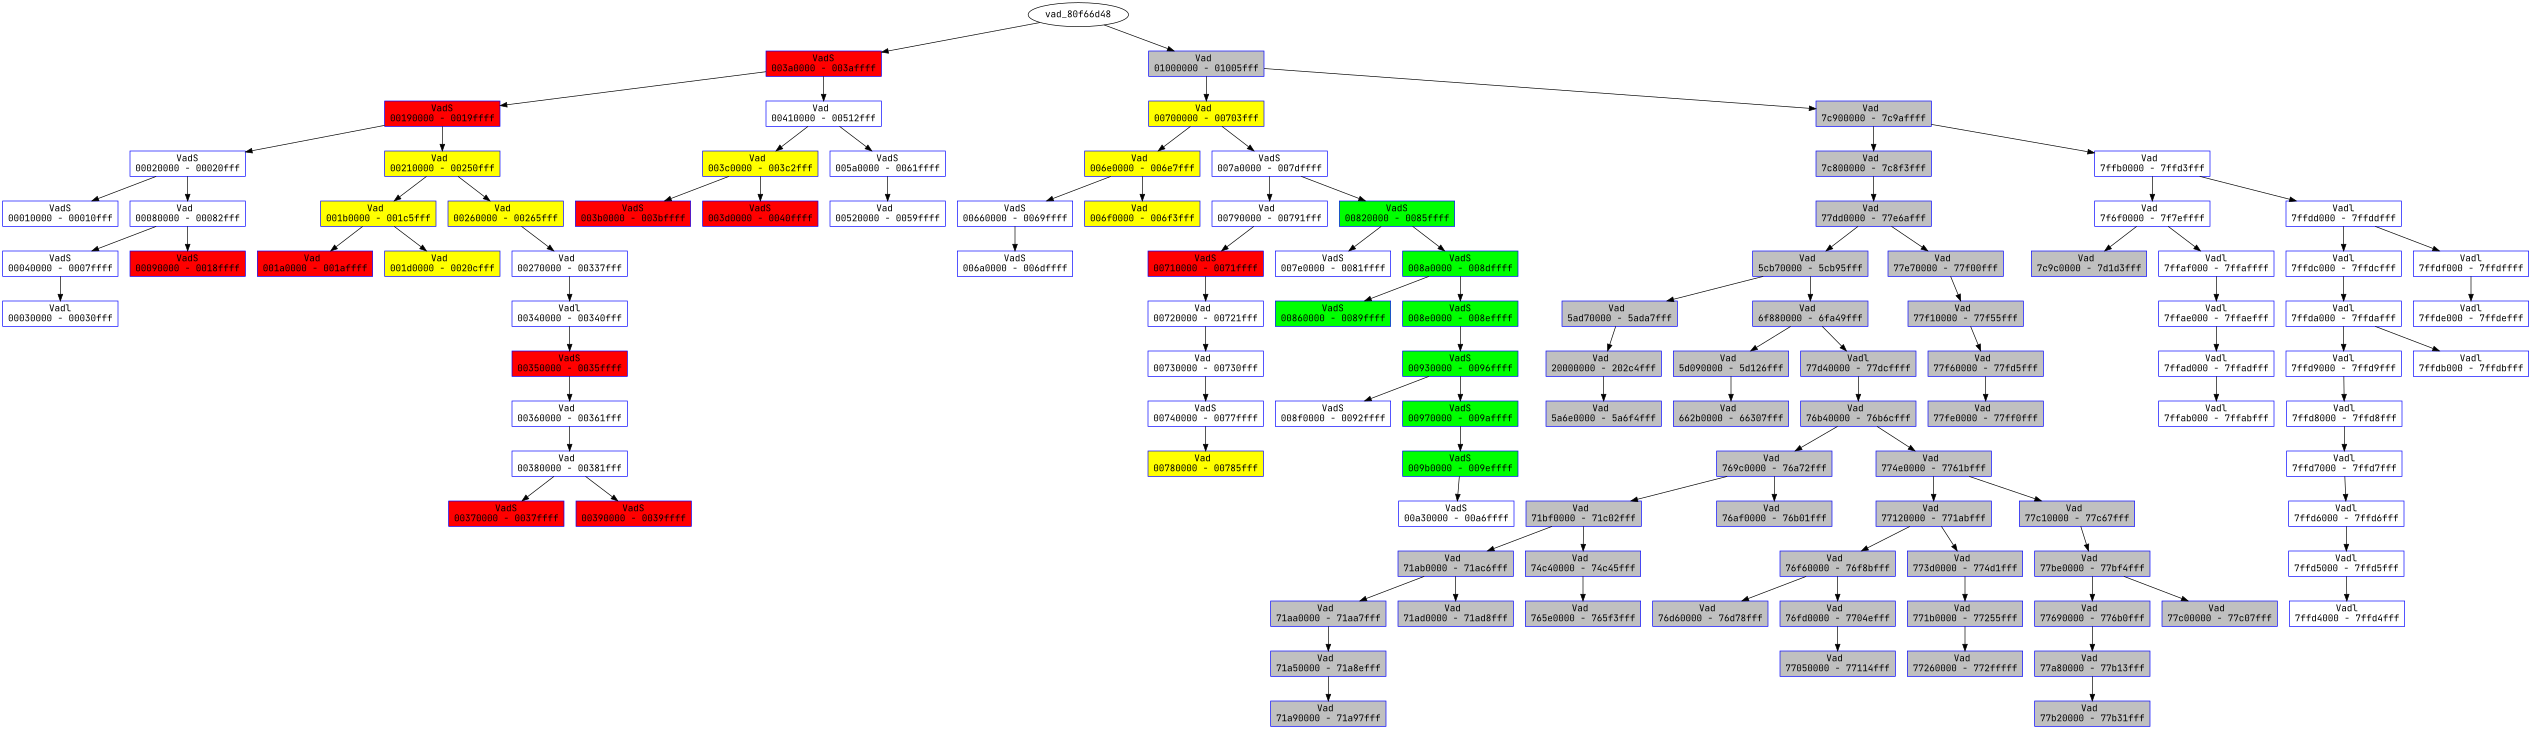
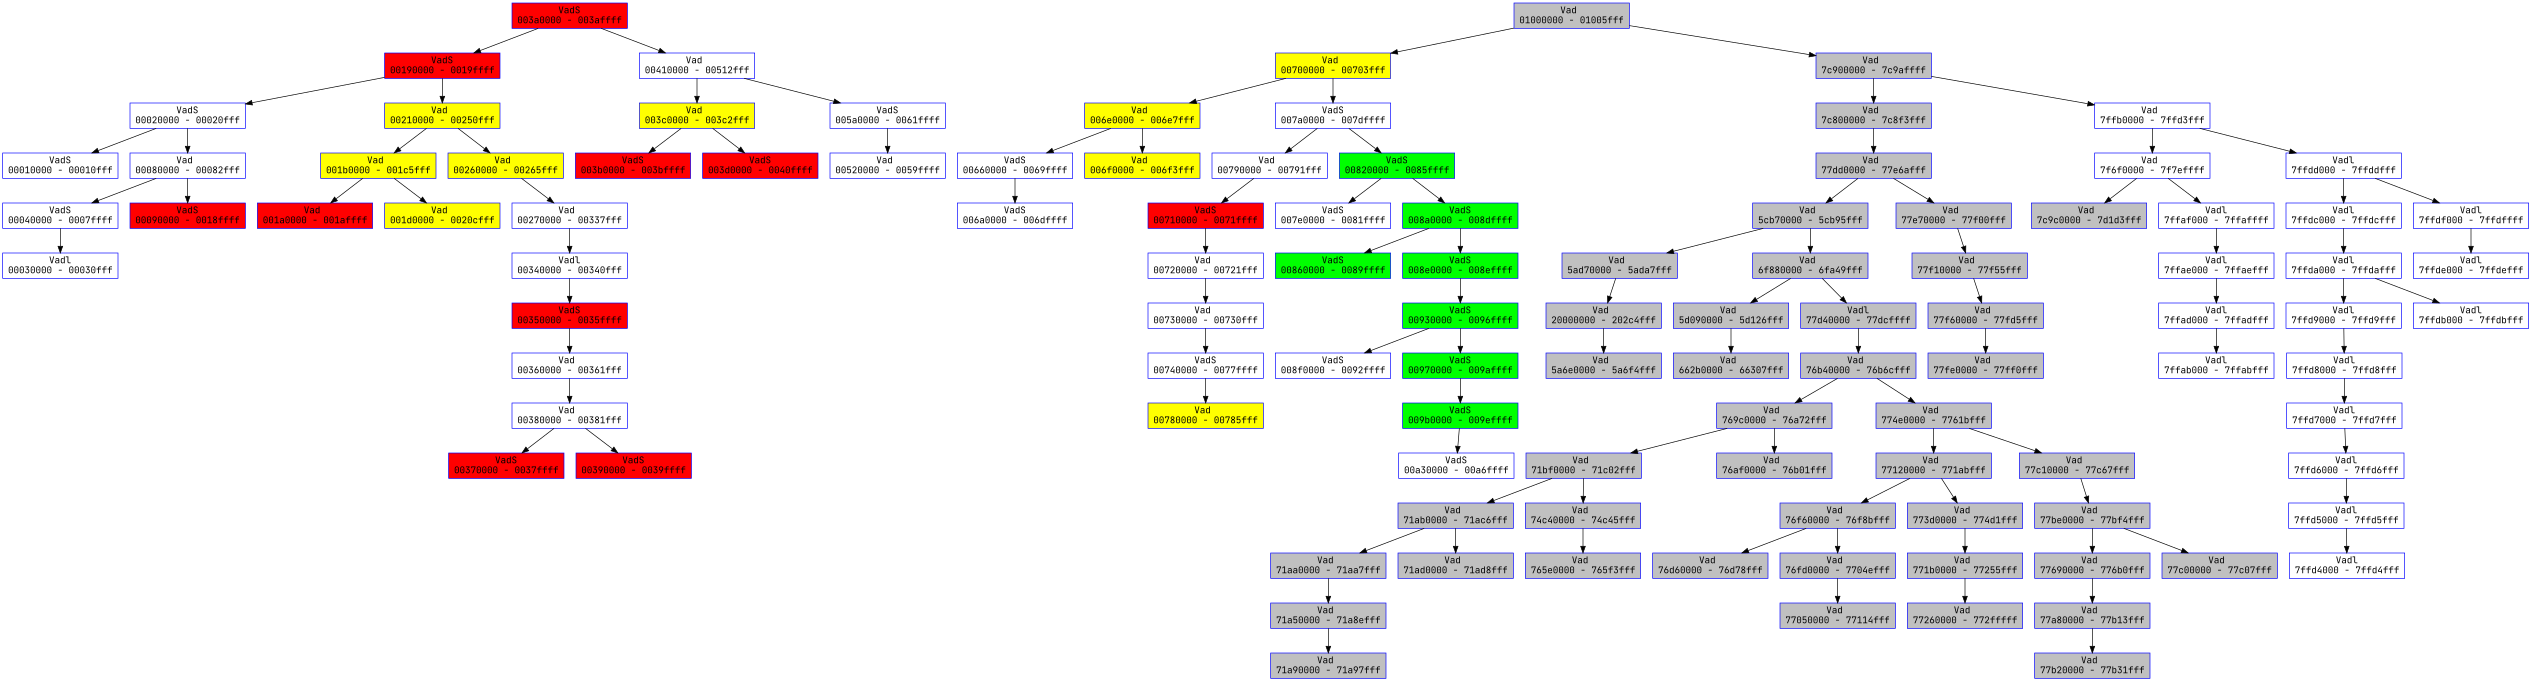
  digraph {
    rankdir=TB
    fontname="JetBrains Mono"
    node [color=blue fillcolor=gray shape=record style=filled fontname="JetBrains Mono"]
    edge [fontname="JetBrains Mono"]
    n1 [fillcolor=red label="{ VadS\n003a0000 - 003affff }"]
-   vad_80f66d48 [color="" fillcolor="" shape="" style=""]
    n3 [label="{ Vad \n01000000 - 01005fff }"]
    n4 [fillcolor=red label="{ VadS\n00190000 - 0019ffff }"]
    n5 [fillcolor=white label="{ Vad \n00410000 - 00512fff }"]
    n6 [fillcolor=white label="{ VadS\n00020000 - 00020fff }"]
    n7 [fillcolor=yellow label="{ Vad \n00210000 - 00250fff }"]
    n8 [fillcolor=white label="{ VadS\n00010000 - 00010fff }"]
    n9 [fillcolor=white label="{ Vad \n00080000 - 00082fff }"]
    n10 [fillcolor=white label="{ VadS\n00040000 - 0007ffff }"]
    n11 [fillcolor=red label="{ VadS\n00090000 - 0018ffff }"]
    n12 [fillcolor=white label="{ Vadl\n00030000 - 00030fff }"]
    n13 [fillcolor=yellow label="{ Vad \n001b0000 - 001c5fff }"]
    n14 [fillcolor=yellow label="{ Vad \n00260000 - 00265fff }"]
    n15 [fillcolor=red label="{ Vad \n001a0000 - 001affff }"]
    n16 [fillcolor=yellow label="{ Vad \n001d0000 - 0020cfff }"]
    n17 [fillcolor=white label="{ Vad \n00270000 - 00337fff }"]
    n18 [fillcolor=white label="{ Vadl\n00340000 - 00340fff }"]
    n19 [fillcolor=red label="{ VadS\n00350000 - 0035ffff }"]
    n20 [fillcolor=white label="{ Vad \n00360000 - 00361fff }"]
    n21 [fillcolor=white label="{ Vad \n00380000 - 00381fff }"]
    n22 [fillcolor=red label="{ VadS\n00370000 - 0037ffff }"]
    n23 [fillcolor=red label="{ VadS\n00390000 - 0039ffff }"]
    n24 [fillcolor=yellow label="{ Vad \n003c0000 - 003c2fff }"]
    n25 [fillcolor=white label="{ VadS\n005a0000 - 0061ffff }"]
    n26 [fillcolor=red label="{ VadS\n003b0000 - 003bffff }"]
    n27 [fillcolor=red label="{ VadS\n003d0000 - 0040ffff }"]
    n28 [fillcolor=white label="{ Vad \n00520000 - 0059ffff }"]
    n29 [fillcolor=yellow label="{ Vad \n00700000 - 00703fff }"]
    n30 [label="{ Vad \n7c900000 - 7c9affff }"]
    n31 [fillcolor=yellow label="{ Vad \n006e0000 - 006e7fff }"]
    n32 [fillcolor=white label="{ VadS\n007a0000 - 007dffff }"]
    n33 [fillcolor=white label="{ VadS\n00660000 - 0069ffff }"]
    n34 [fillcolor=yellow label="{ Vad \n006f0000 - 006f3fff }"]
    n35 [fillcolor=white label="{ VadS\n006a0000 - 006dffff }"]
    n36 [fillcolor=white label="{ Vad \n00790000 - 00791fff }"]
    n37 [fillcolor=green label="{ VadS\n00820000 - 0085ffff }"]
    n38 [fillcolor=red label="{ VadS\n00710000 - 0071ffff }"]
    n39 [fillcolor=white label="{ Vad \n00720000 - 00721fff }"]
    n40 [fillcolor=white label="{ Vad \n00730000 - 00730fff }"]
    n41 [fillcolor=white label="{ VadS\n00740000 - 0077ffff }"]
    n42 [fillcolor=yellow label="{ Vad \n00780000 - 00785fff }"]
    n43 [fillcolor=white label="{ VadS\n007e0000 - 0081ffff }"]
    n44 [fillcolor=green label="{ VadS\n008a0000 - 008dffff }"]
    n45 [fillcolor=green label="{ VadS\n00860000 - 0089ffff }"]
    n46 [fillcolor=green label="{ VadS\n008e0000 - 008effff }"]
    n47 [fillcolor=green label="{ VadS\n00930000 - 0096ffff }"]
    n48 [fillcolor=white label="{ VadS\n008f0000 - 0092ffff }"]
    n49 [fillcolor=green label="{ VadS\n00970000 - 009affff }"]
    n50 [fillcolor=green label="{ VadS\n009b0000 - 009effff }"]
    n51 [fillcolor=white label="{ VadS\n00a30000 - 00a6ffff }"]
    n52 [label="{ Vad \n7c800000 - 7c8f3fff }"]
    n53 [fillcolor=white label="{ Vad \n7ffb0000 - 7ffd3fff }"]
    n54 [label="{ Vad \n77dd0000 - 77e6afff }"]
    n55 [label="{ Vad \n5cb70000 - 5cb95fff }"]
    n56 [label="{ Vad \n77e70000 - 77f00fff }"]
    n57 [label="{ Vad \n5ad70000 - 5ada7fff }"]
    n58 [label="{ Vad \n6f880000 - 6fa49fff }"]
    n59 [label="{ Vad \n20000000 - 202c4fff }"]
    n60 [label="{ Vad \n5a6e0000 - 5a6f4fff }"]
    n61 [label="{ Vad \n5d090000 - 5d126fff }"]
    n62 [label="{ Vadl\n77d40000 - 77dcffff }"]
    n63 [label="{ Vad \n662b0000 - 66307fff }"]
    n64 [label="{ Vad \n76b40000 - 76b6cfff }"]
    n65 [label="{ Vad \n769c0000 - 76a72fff }"]
    n66 [label="{ Vad \n774e0000 - 7761bfff }"]
    n67 [label="{ Vad \n71bf0000 - 71c02fff }"]
    n68 [label="{ Vad \n76af0000 - 76b01fff }"]
    n69 [label="{ Vad \n71ab0000 - 71ac6fff }"]
    n70 [label="{ Vad \n74c40000 - 74c45fff }"]
    n71 [label="{ Vad \n71aa0000 - 71aa7fff }"]
    n72 [label="{ Vad \n71ad0000 - 71ad8fff }"]
    n73 [label="{ Vad \n71a50000 - 71a8efff }"]
    n74 [label="{ Vad \n71a90000 - 71a97fff }"]
    n75 [label="{ Vad \n765e0000 - 765f3fff }"]
    n76 [label="{ Vad \n77120000 - 771abfff }"]
    n77 [label="{ Vad \n77c10000 - 77c67fff }"]
    n78 [label="{ Vad \n76f60000 - 76f8bfff }"]
    n79 [label="{ Vad \n773d0000 - 774d1fff }"]
    n80 [label="{ Vad \n76d60000 - 76d78fff }"]
    n81 [label="{ Vad \n76fd0000 - 7704efff }"]
    n82 [label="{ Vad \n77050000 - 77114fff }"]
    n83 [label="{ Vad \n771b0000 - 77255fff }"]
    n84 [label="{ Vad \n77260000 - 772fffff }"]
    n85 [label="{ Vad \n77be0000 - 77bf4fff }"]
    n86 [label="{ Vad \n77690000 - 776b0fff }"]
    n87 [label="{ Vad \n77c00000 - 77c07fff }"]
    n88 [label="{ Vad \n77a80000 - 77b13fff }"]
    n89 [label="{ Vad \n77b20000 - 77b31fff }"]
    n90 [label="{ Vad \n77f10000 - 77f55fff }"]
    n91 [label="{ Vad \n77f60000 - 77fd5fff }"]
    n92 [label="{ Vad \n77fe0000 - 77ff0fff }"]
    n93 [fillcolor=white label="{ Vad \n7f6f0000 - 7f7effff }"]
    n94 [fillcolor=white label="{ Vadl\n7ffdd000 - 7ffddfff }"]
    n95 [label="{ Vad \n7c9c0000 - 7d1d3fff }"]
    n96 [fillcolor=white label="{ Vadl\n7ffaf000 - 7ffaffff }"]
    n97 [fillcolor=white label="{ Vadl\n7ffae000 - 7ffaefff }"]
    n98 [fillcolor=white label="{ Vadl\n7ffad000 - 7ffadfff }"]
    n99 [fillcolor=white label="{ Vadl\n7ffab000 - 7ffabfff }"]
    n100 [fillcolor=white label="{ Vadl\n7ffdc000 - 7ffdcfff }"]
    n101 [fillcolor=white label="{ Vadl\n7ffdf000 - 7ffdffff }"]
    n102 [fillcolor=white label="{ Vadl\n7ffda000 - 7ffdafff }"]
    n103 [fillcolor=white label="{ Vadl\n7ffd9000 - 7ffd9fff }"]
    n104 [fillcolor=white label="{ Vadl\n7ffdb000 - 7ffdbfff }"]
    n105 [fillcolor=white label="{ Vadl\n7ffd8000 - 7ffd8fff }"]
    n106 [fillcolor=white label="{ Vadl\n7ffd7000 - 7ffd7fff }"]
    n107 [fillcolor=white label="{ Vadl\n7ffd6000 - 7ffd6fff }"]
    n108 [fillcolor=white label="{ Vadl\n7ffd5000 - 7ffd5fff }"]
    n109 [fillcolor=white label="{ Vadl\n7ffd4000 - 7ffd4fff }"]
    n110 [fillcolor=white label="{ Vadl\n7ffde000 - 7ffdefff }"]
    n1 -> n4
    n1 -> n5
-   vad_80f66d48 -> n1
-   vad_80f66d48 -> n3
    n3 -> n29
    n3 -> n30
    n4 -> n6
    n4 -> n7
    n5 -> n24
    n5 -> n25
    n6 -> n8
    n6 -> n9
    n7 -> n13
    n7 -> n14
    n9 -> n10
    n9 -> n11
    n10 -> n12
    n13 -> n15
    n13 -> n16
    n14 -> n17
    n17 -> n18
    n18 -> n19
    n19 -> n20
    n20 -> n21
    n21 -> n22
    n21 -> n23
    n24 -> n26
    n24 -> n27
    n25 -> n28
    n29 -> n31
    n29 -> n32
    n30 -> n52
    n30 -> n53
    n31 -> n33
    n31 -> n34
    n32 -> n36
    n32 -> n37
    n33 -> n35
    n36 -> n38
    n37 -> n43
    n37 -> n44
    n38 -> n39
    n39 -> n40
    n40 -> n41
    n41 -> n42
    n44 -> n45
    n44 -> n46
    n46 -> n47
    n47 -> n48
    n47 -> n49
    n49 -> n50
    n50 -> n51
    n52 -> n54
    n53 -> n93
    n53 -> n94
    n54 -> n55
    n54 -> n56
    n55 -> n57
    n55 -> n58
    n56 -> n90
    n57 -> n59
    n58 -> n61
    n58 -> n62
    n59 -> n60
    n61 -> n63
    n62 -> n64
    n64 -> n65
    n64 -> n66
    n65 -> n67
    n65 -> n68
    n66 -> n76
    n66 -> n77
    n67 -> n69
    n67 -> n70
    n69 -> n71
    n69 -> n72
    n70 -> n75
    n71 -> n73
    n73 -> n74
    n76 -> n78
    n76 -> n79
    n77 -> n85
    n78 -> n80
    n78 -> n81
    n79 -> n83
    n81 -> n82
    n83 -> n84
    n85 -> n86
    n85 -> n87
    n86 -> n88
    n88 -> n89
    n90 -> n91
    n91 -> n92
    n93 -> n95
    n93 -> n96
    n94 -> n100
    n94 -> n101
    n96 -> n97
    n97 -> n98
    n98 -> n99
    n100 -> n102
    n101 -> n110
    n102 -> n103
    n102 -> n104
    n103 -> n105
    n105 -> n106
    n106 -> n107
    n107 -> n108
    n108 -> n109
  }
